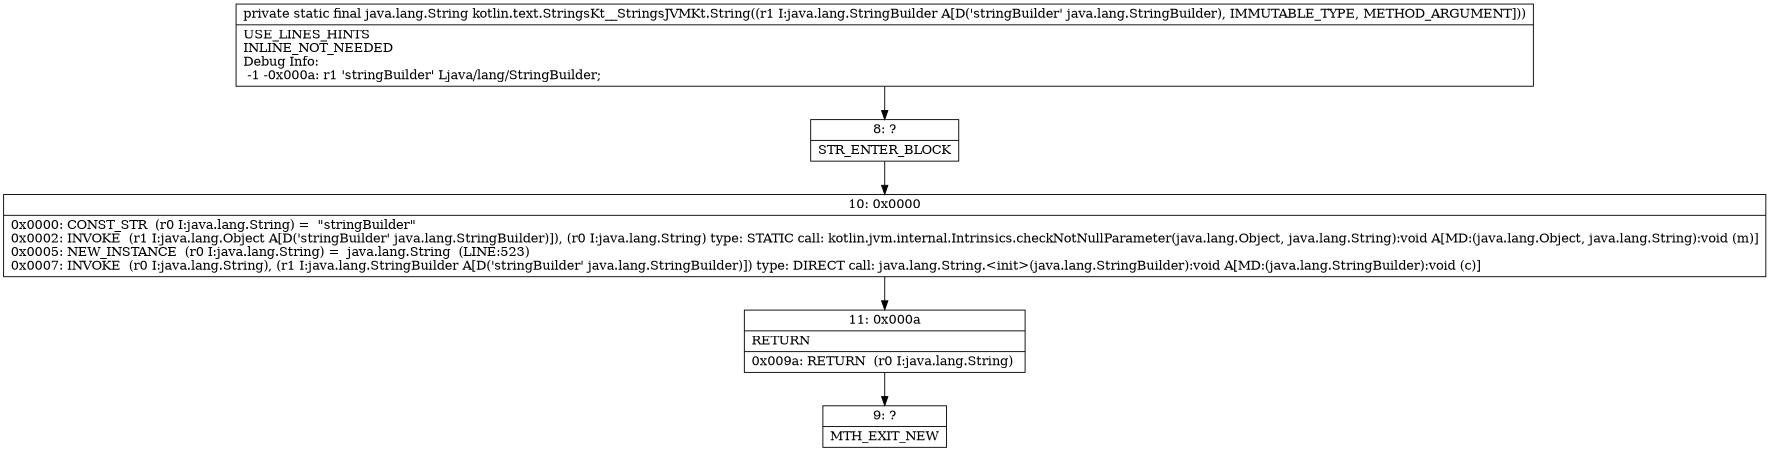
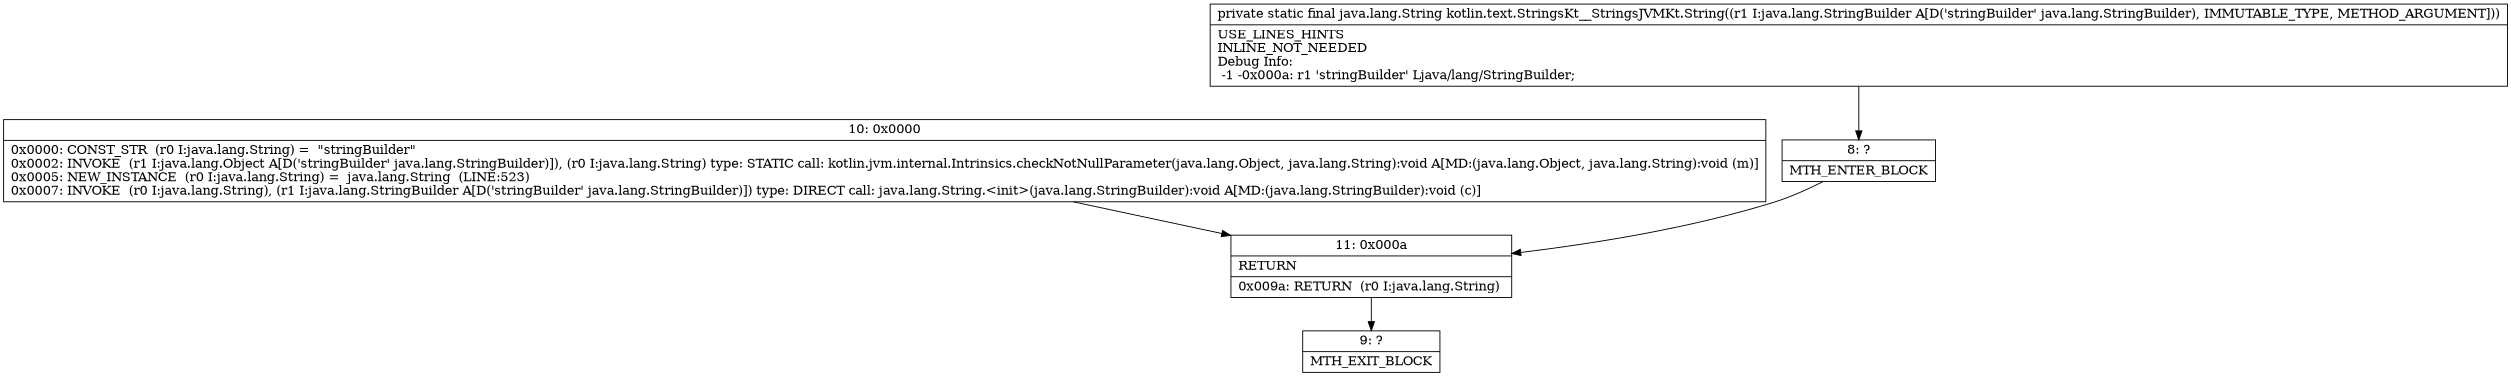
  digraph {
    node [shape=record]
-   n1 [label="{8\:\ ?|STR_ENTER_BLOCK\l}"]
+   n1 [label="{8\:\ ?|MTH_ENTER_BLOCK\l}"]
    n2 [label="{10\:\ 0x0000|0x0000: CONST_STR  (r0 I:java.lang.String) =  \"stringBuilder\" \l0x0002: INVOKE  (r1 I:java.lang.Object A[D('stringBuilder' java.lang.StringBuilder)]), (r0 I:java.lang.String) type: STATIC call: kotlin.jvm.internal.Intrinsics.checkNotNullParameter(java.lang.Object, java.lang.String):void A[MD:(java.lang.Object, java.lang.String):void (m)]\l0x0005: NEW_INSTANCE  (r0 I:java.lang.String) =  java.lang.String  (LINE:523)\l0x0007: INVOKE  (r0 I:java.lang.String), (r1 I:java.lang.StringBuilder A[D('stringBuilder' java.lang.StringBuilder)]) type: DIRECT call: java.lang.String.\<init\>(java.lang.StringBuilder):void A[MD:(java.lang.StringBuilder):void (c)]\l}"]
    n3 [label="{11\:\ 0x000a|RETURN\l|0x009a: RETURN  (r0 I:java.lang.String) \l}"]
-   n4 [label="{9\:\ ?|MTH_EXIT_NEW\l}"]
+   n4 [label="{9\:\ ?|MTH_EXIT_BLOCK\l}"]
    n5 [label="{private static final java.lang.String kotlin.text.StringsKt__StringsJVMKt.String((r1 I:java.lang.StringBuilder A[D('stringBuilder' java.lang.StringBuilder), IMMUTABLE_TYPE, METHOD_ARGUMENT]))  | USE_LINES_HINTS\lINLINE_NOT_NEEDED\lDebug Info:\l  \-1 \-0x000a: r1 'stringBuilder' Ljava\/lang\/StringBuilder;\l}"]
-   n1 -> n2
+   n1 -> n3
    n2 -> n3
    n3 -> n4
    n5 -> n1
  }
